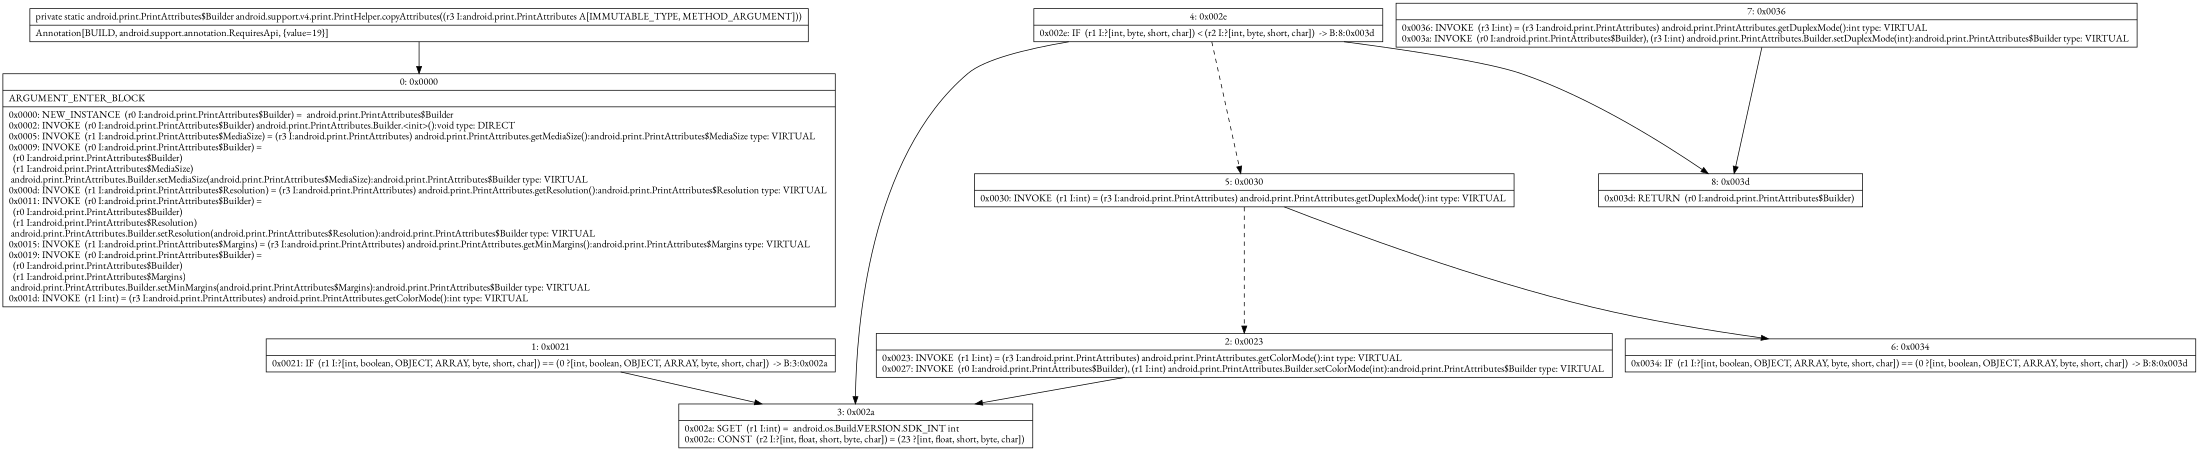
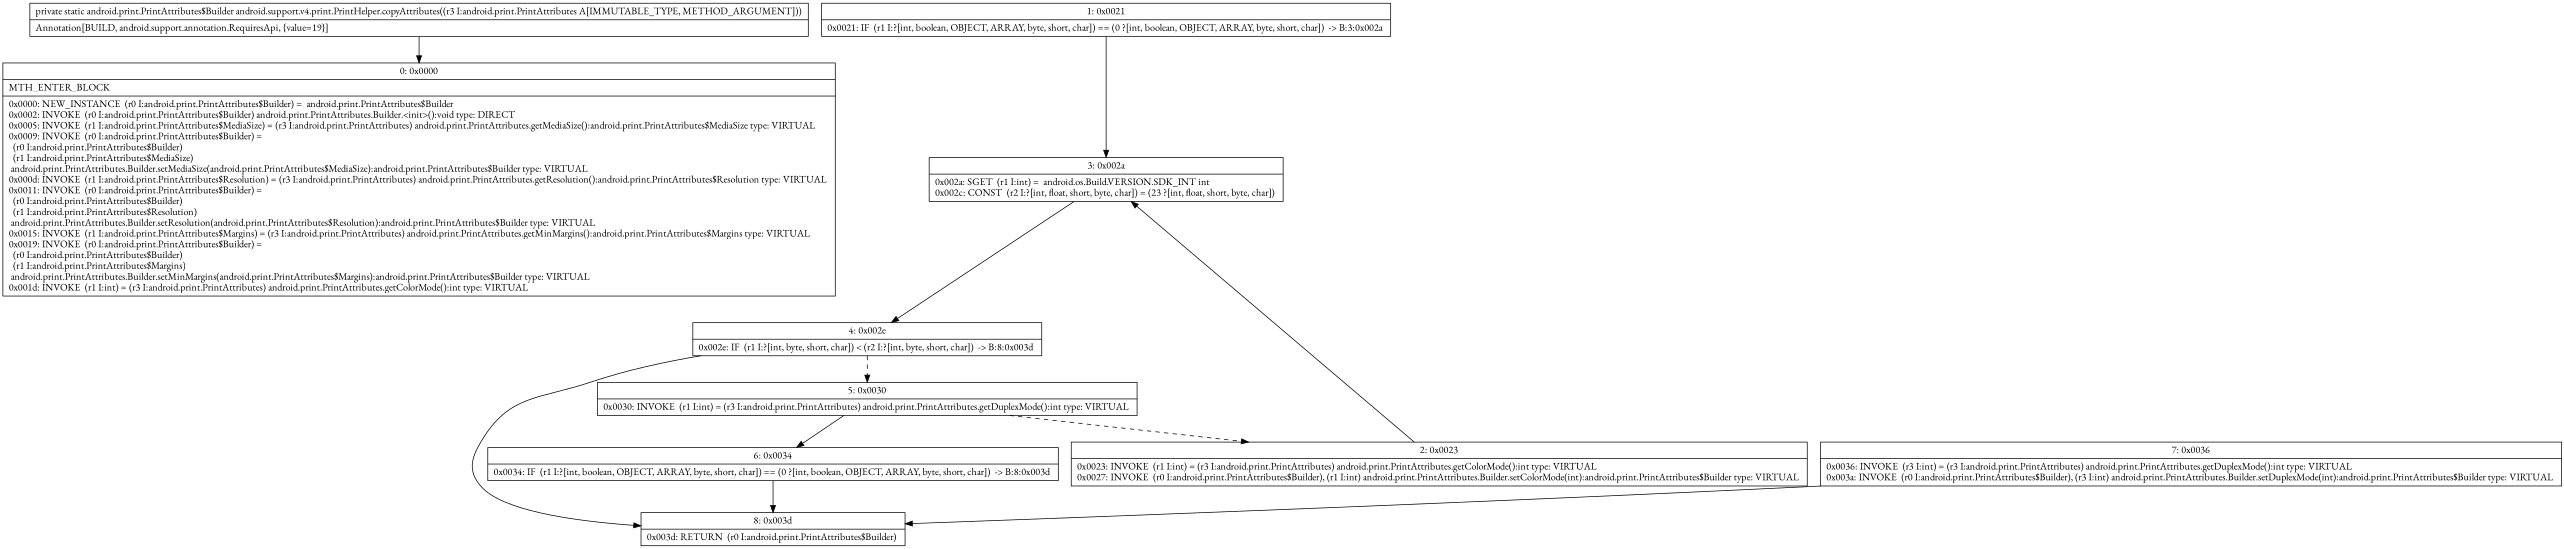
  digraph {
    fontname="EB Garamond"
    node [fontname="EB Garamond" shape=record]
    edge [fontname="EB Garamond"]
-   n1 [label="{0\:\ 0x0000|ARGUMENT_ENTER_BLOCK\l|0x0000: NEW_INSTANCE  (r0 I:android.print.PrintAttributes$Builder) =  android.print.PrintAttributes$Builder \l0x0002: INVOKE  (r0 I:android.print.PrintAttributes$Builder) android.print.PrintAttributes.Builder.\<init\>():void type: DIRECT \l0x0005: INVOKE  (r1 I:android.print.PrintAttributes$MediaSize) = (r3 I:android.print.PrintAttributes) android.print.PrintAttributes.getMediaSize():android.print.PrintAttributes$MediaSize type: VIRTUAL \l0x0009: INVOKE  (r0 I:android.print.PrintAttributes$Builder) = \l  (r0 I:android.print.PrintAttributes$Builder)\l  (r1 I:android.print.PrintAttributes$MediaSize)\l android.print.PrintAttributes.Builder.setMediaSize(android.print.PrintAttributes$MediaSize):android.print.PrintAttributes$Builder type: VIRTUAL \l0x000d: INVOKE  (r1 I:android.print.PrintAttributes$Resolution) = (r3 I:android.print.PrintAttributes) android.print.PrintAttributes.getResolution():android.print.PrintAttributes$Resolution type: VIRTUAL \l0x0011: INVOKE  (r0 I:android.print.PrintAttributes$Builder) = \l  (r0 I:android.print.PrintAttributes$Builder)\l  (r1 I:android.print.PrintAttributes$Resolution)\l android.print.PrintAttributes.Builder.setResolution(android.print.PrintAttributes$Resolution):android.print.PrintAttributes$Builder type: VIRTUAL \l0x0015: INVOKE  (r1 I:android.print.PrintAttributes$Margins) = (r3 I:android.print.PrintAttributes) android.print.PrintAttributes.getMinMargins():android.print.PrintAttributes$Margins type: VIRTUAL \l0x0019: INVOKE  (r0 I:android.print.PrintAttributes$Builder) = \l  (r0 I:android.print.PrintAttributes$Builder)\l  (r1 I:android.print.PrintAttributes$Margins)\l android.print.PrintAttributes.Builder.setMinMargins(android.print.PrintAttributes$Margins):android.print.PrintAttributes$Builder type: VIRTUAL \l0x001d: INVOKE  (r1 I:int) = (r3 I:android.print.PrintAttributes) android.print.PrintAttributes.getColorMode():int type: VIRTUAL \l}"]
+   n1 [label="{0\:\ 0x0000|MTH_ENTER_BLOCK\l|0x0000: NEW_INSTANCE  (r0 I:android.print.PrintAttributes$Builder) =  android.print.PrintAttributes$Builder \l0x0002: INVOKE  (r0 I:android.print.PrintAttributes$Builder) android.print.PrintAttributes.Builder.\<init\>():void type: DIRECT \l0x0005: INVOKE  (r1 I:android.print.PrintAttributes$MediaSize) = (r3 I:android.print.PrintAttributes) android.print.PrintAttributes.getMediaSize():android.print.PrintAttributes$MediaSize type: VIRTUAL \l0x0009: INVOKE  (r0 I:android.print.PrintAttributes$Builder) = \l  (r0 I:android.print.PrintAttributes$Builder)\l  (r1 I:android.print.PrintAttributes$MediaSize)\l android.print.PrintAttributes.Builder.setMediaSize(android.print.PrintAttributes$MediaSize):android.print.PrintAttributes$Builder type: VIRTUAL \l0x000d: INVOKE  (r1 I:android.print.PrintAttributes$Resolution) = (r3 I:android.print.PrintAttributes) android.print.PrintAttributes.getResolution():android.print.PrintAttributes$Resolution type: VIRTUAL \l0x0011: INVOKE  (r0 I:android.print.PrintAttributes$Builder) = \l  (r0 I:android.print.PrintAttributes$Builder)\l  (r1 I:android.print.PrintAttributes$Resolution)\l android.print.PrintAttributes.Builder.setResolution(android.print.PrintAttributes$Resolution):android.print.PrintAttributes$Builder type: VIRTUAL \l0x0015: INVOKE  (r1 I:android.print.PrintAttributes$Margins) = (r3 I:android.print.PrintAttributes) android.print.PrintAttributes.getMinMargins():android.print.PrintAttributes$Margins type: VIRTUAL \l0x0019: INVOKE  (r0 I:android.print.PrintAttributes$Builder) = \l  (r0 I:android.print.PrintAttributes$Builder)\l  (r1 I:android.print.PrintAttributes$Margins)\l android.print.PrintAttributes.Builder.setMinMargins(android.print.PrintAttributes$Margins):android.print.PrintAttributes$Builder type: VIRTUAL \l0x001d: INVOKE  (r1 I:int) = (r3 I:android.print.PrintAttributes) android.print.PrintAttributes.getColorMode():int type: VIRTUAL \l}"]
    n2 [label="{1\:\ 0x0021|0x0021: IF  (r1 I:?[int, boolean, OBJECT, ARRAY, byte, short, char]) == (0 ?[int, boolean, OBJECT, ARRAY, byte, short, char])  \-\> B:3:0x002a \l}"]
    n3 [label="{3\:\ 0x002a|0x002a: SGET  (r1 I:int) =  android.os.Build.VERSION.SDK_INT int \l0x002c: CONST  (r2 I:?[int, float, short, byte, char]) = (23 ?[int, float, short, byte, char]) \l}"]
    n4 [label="{2\:\ 0x0023|0x0023: INVOKE  (r1 I:int) = (r3 I:android.print.PrintAttributes) android.print.PrintAttributes.getColorMode():int type: VIRTUAL \l0x0027: INVOKE  (r0 I:android.print.PrintAttributes$Builder), (r1 I:int) android.print.PrintAttributes.Builder.setColorMode(int):android.print.PrintAttributes$Builder type: VIRTUAL \l}"]
    n5 [label="{4\:\ 0x002e|0x002e: IF  (r1 I:?[int, byte, short, char]) \< (r2 I:?[int, byte, short, char])  \-\> B:8:0x003d \l}"]
    n6 [label="{5\:\ 0x0030|0x0030: INVOKE  (r1 I:int) = (r3 I:android.print.PrintAttributes) android.print.PrintAttributes.getDuplexMode():int type: VIRTUAL \l}"]
    n7 [label="{8\:\ 0x003d|0x003d: RETURN  (r0 I:android.print.PrintAttributes$Builder) \l}"]
    n8 [label="{6\:\ 0x0034|0x0034: IF  (r1 I:?[int, boolean, OBJECT, ARRAY, byte, short, char]) == (0 ?[int, boolean, OBJECT, ARRAY, byte, short, char])  \-\> B:8:0x003d \l}"]
    n9 [label="{7\:\ 0x0036|0x0036: INVOKE  (r3 I:int) = (r3 I:android.print.PrintAttributes) android.print.PrintAttributes.getDuplexMode():int type: VIRTUAL \l0x003a: INVOKE  (r0 I:android.print.PrintAttributes$Builder), (r3 I:int) android.print.PrintAttributes.Builder.setDuplexMode(int):android.print.PrintAttributes$Builder type: VIRTUAL \l}"]
    n10 [label="{private static android.print.PrintAttributes$Builder android.support.v4.print.PrintHelper.copyAttributes((r3 I:android.print.PrintAttributes A[IMMUTABLE_TYPE, METHOD_ARGUMENT]))  | Annotation[BUILD, android.support.annotation.RequiresApi, \{value=19\}]\l}"]
    n2 -> n3
-   n5 -> n3
+   n3 -> n5
    n4 -> n3
    n5 -> n6 [style=dashed]
    n5 -> n7
    n6 -> n4 [style=dashed]
    n6 -> n8
+   n8 -> n7
    n9 -> n7
    n10 -> n1
  }
